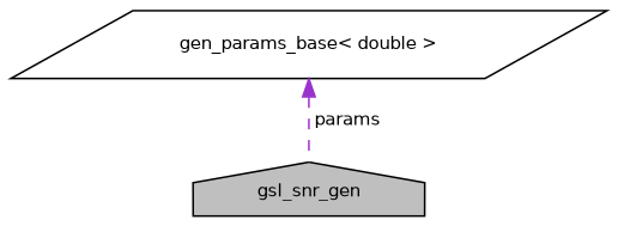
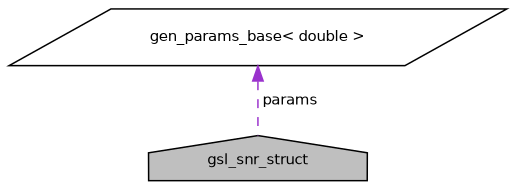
  digraph {
    node [color=black fontname=Helvetica fontsize=10 style=filled]
-   n1 [fillcolor=grey75 fontcolor=black height=0.2 label=gsl_snr_gen shape=house width=0.4]
+   n1 [fillcolor=grey75 fontcolor=black height=0.2 label=gsl_snr_struct shape=house width=0.4]
    n2 [fillcolor=white height=0.2 label="gen_params_base\< double \>" shape=parallelogram width=0.4]
    n2 -> n1 [color=darkorchid3 dir=back fontname=Helvetica fontsize=10 label=" params" labelfontname=Helvetica labelfontsize=10 style=dashed]
  }
